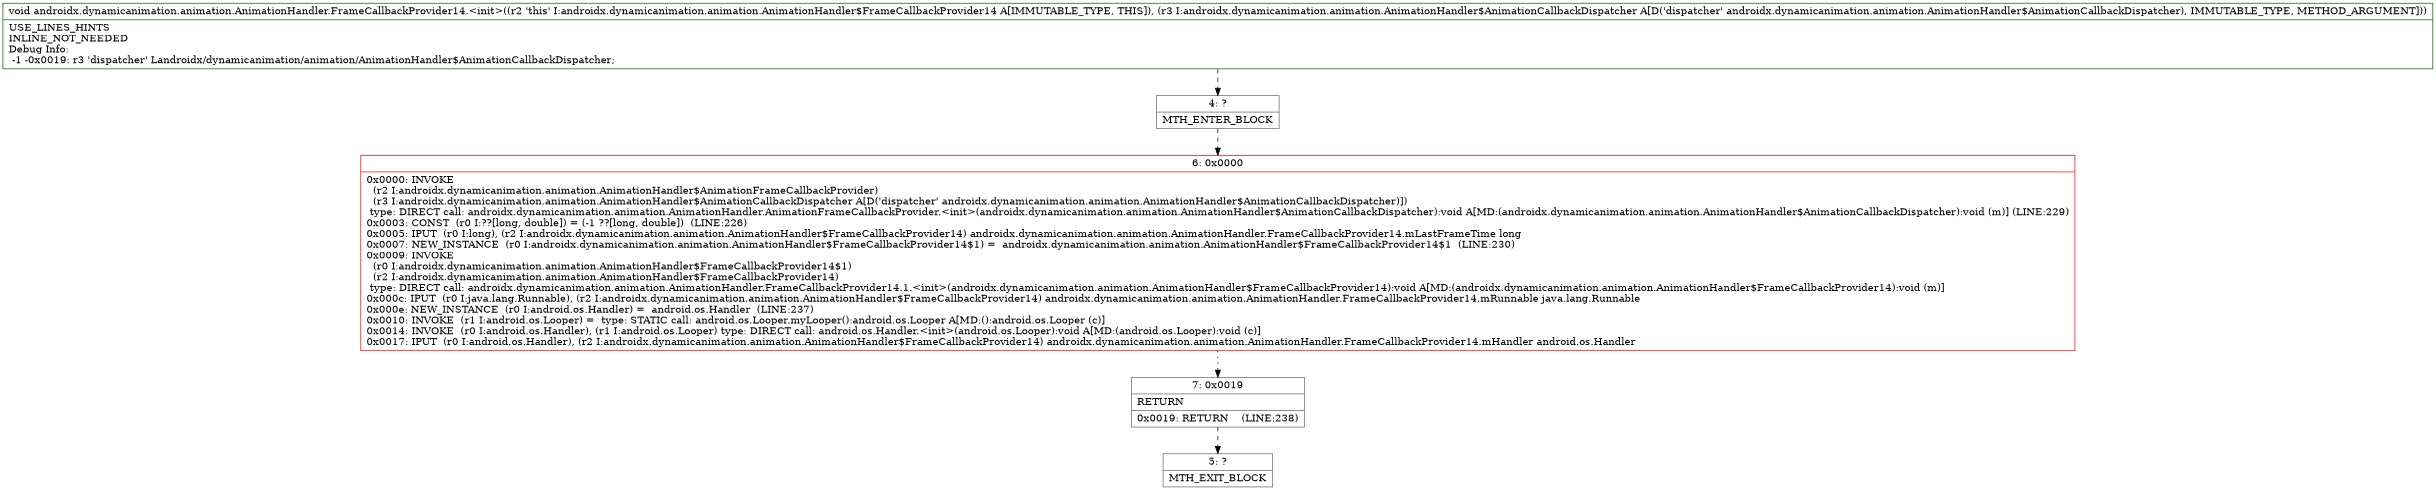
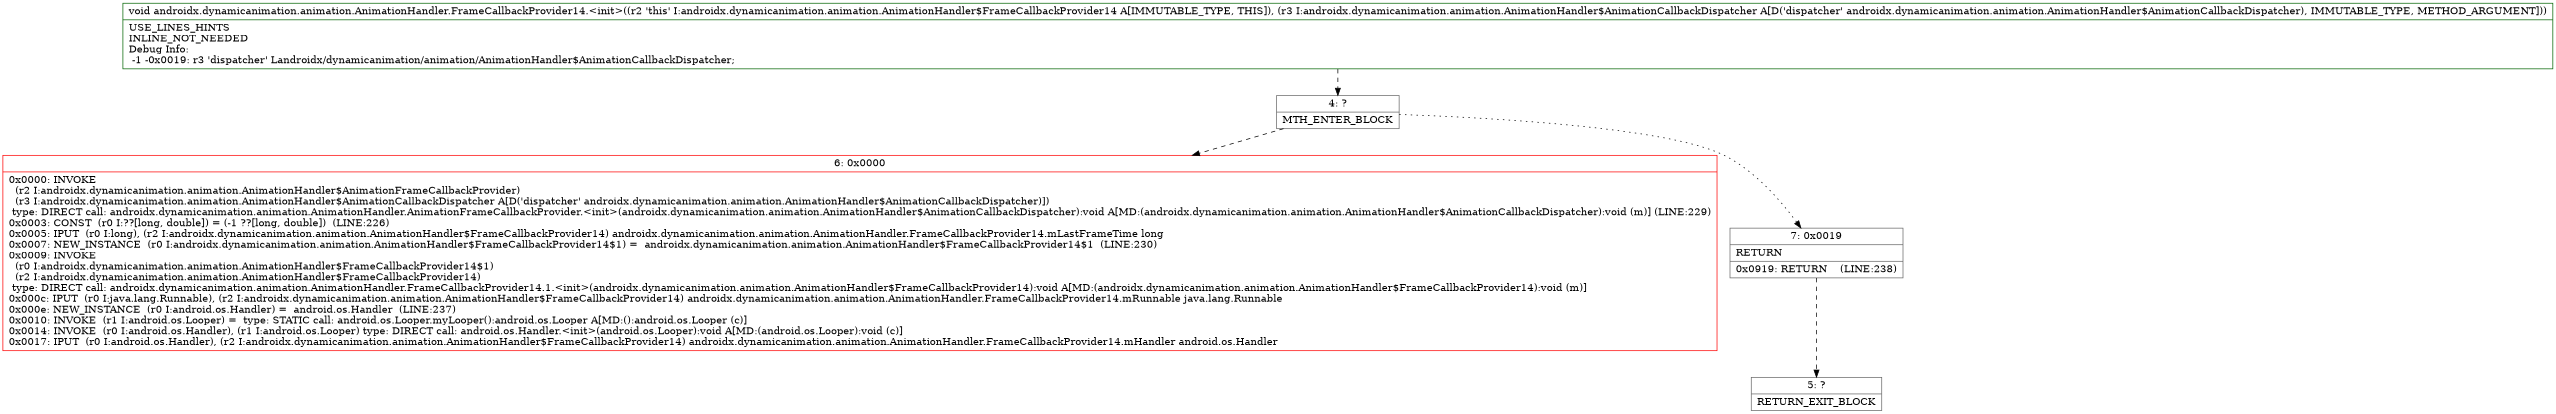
  digraph {
    node [color=gray40 shape=record]
    edge [style=dashed]
    n1 [label="{4\:\ ?|MTH_ENTER_BLOCK\l}"]
    n2 [color=red label="{6\:\ 0x0000|0x0000: INVOKE  \l  (r2 I:androidx.dynamicanimation.animation.AnimationHandler$AnimationFrameCallbackProvider)\l  (r3 I:androidx.dynamicanimation.animation.AnimationHandler$AnimationCallbackDispatcher A[D('dispatcher' androidx.dynamicanimation.animation.AnimationHandler$AnimationCallbackDispatcher)])\l type: DIRECT call: androidx.dynamicanimation.animation.AnimationHandler.AnimationFrameCallbackProvider.\<init\>(androidx.dynamicanimation.animation.AnimationHandler$AnimationCallbackDispatcher):void A[MD:(androidx.dynamicanimation.animation.AnimationHandler$AnimationCallbackDispatcher):void (m)] (LINE:229)\l0x0003: CONST  (r0 I:??[long, double]) = (\-1 ??[long, double])  (LINE:226)\l0x0005: IPUT  (r0 I:long), (r2 I:androidx.dynamicanimation.animation.AnimationHandler$FrameCallbackProvider14) androidx.dynamicanimation.animation.AnimationHandler.FrameCallbackProvider14.mLastFrameTime long \l0x0007: NEW_INSTANCE  (r0 I:androidx.dynamicanimation.animation.AnimationHandler$FrameCallbackProvider14$1) =  androidx.dynamicanimation.animation.AnimationHandler$FrameCallbackProvider14$1  (LINE:230)\l0x0009: INVOKE  \l  (r0 I:androidx.dynamicanimation.animation.AnimationHandler$FrameCallbackProvider14$1)\l  (r2 I:androidx.dynamicanimation.animation.AnimationHandler$FrameCallbackProvider14)\l type: DIRECT call: androidx.dynamicanimation.animation.AnimationHandler.FrameCallbackProvider14.1.\<init\>(androidx.dynamicanimation.animation.AnimationHandler$FrameCallbackProvider14):void A[MD:(androidx.dynamicanimation.animation.AnimationHandler$FrameCallbackProvider14):void (m)]\l0x000c: IPUT  (r0 I:java.lang.Runnable), (r2 I:androidx.dynamicanimation.animation.AnimationHandler$FrameCallbackProvider14) androidx.dynamicanimation.animation.AnimationHandler.FrameCallbackProvider14.mRunnable java.lang.Runnable \l0x000e: NEW_INSTANCE  (r0 I:android.os.Handler) =  android.os.Handler  (LINE:237)\l0x0010: INVOKE  (r1 I:android.os.Looper) =  type: STATIC call: android.os.Looper.myLooper():android.os.Looper A[MD:():android.os.Looper (c)]\l0x0014: INVOKE  (r0 I:android.os.Handler), (r1 I:android.os.Looper) type: DIRECT call: android.os.Handler.\<init\>(android.os.Looper):void A[MD:(android.os.Looper):void (c)]\l0x0017: IPUT  (r0 I:android.os.Handler), (r2 I:androidx.dynamicanimation.animation.AnimationHandler$FrameCallbackProvider14) androidx.dynamicanimation.animation.AnimationHandler.FrameCallbackProvider14.mHandler android.os.Handler \l}"]
-   n3 [label="{7\:\ 0x0019|RETURN\l|0x0019: RETURN    (LINE:238)\l}"]
-   n4 [label="{5\:\ ?|MTH_EXIT_BLOCK\l}"]
+   n3 [label="{7\:\ 0x0019|RETURN\l|0x0919: RETURN    (LINE:238)\l}"]
+   n4 [label="{5\:\ ?|RETURN_EXIT_BLOCK\l}"]
    n5 [color=darkgreen label="{void androidx.dynamicanimation.animation.AnimationHandler.FrameCallbackProvider14.\<init\>((r2 'this' I:androidx.dynamicanimation.animation.AnimationHandler$FrameCallbackProvider14 A[IMMUTABLE_TYPE, THIS]), (r3 I:androidx.dynamicanimation.animation.AnimationHandler$AnimationCallbackDispatcher A[D('dispatcher' androidx.dynamicanimation.animation.AnimationHandler$AnimationCallbackDispatcher), IMMUTABLE_TYPE, METHOD_ARGUMENT]))  | USE_LINES_HINTS\lINLINE_NOT_NEEDED\lDebug Info:\l  \-1 \-0x0019: r3 'dispatcher' Landroidx\/dynamicanimation\/animation\/AnimationHandler$AnimationCallbackDispatcher;\l}"]
    n1 -> n2
-   n2 -> n3 [style=dotted]
+   n1 -> n3 [style=dotted]
    n3 -> n4
    n5 -> n1
  }
